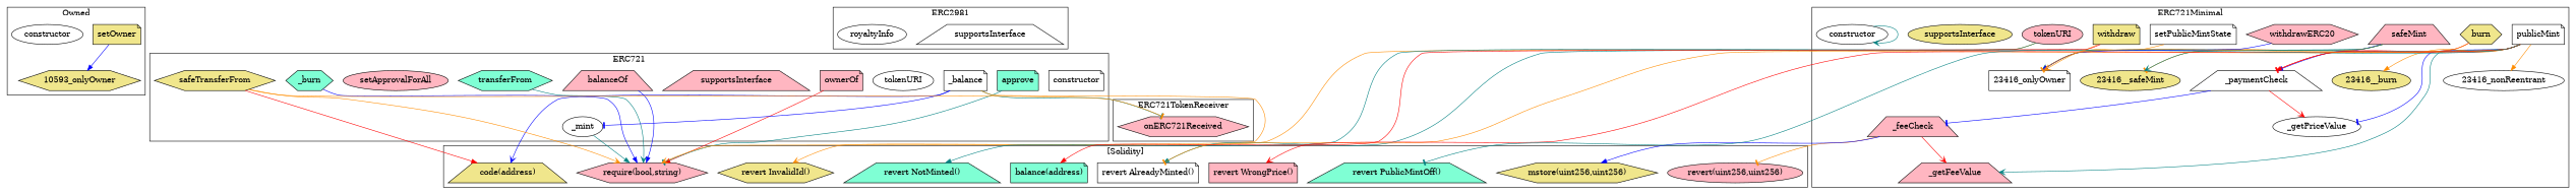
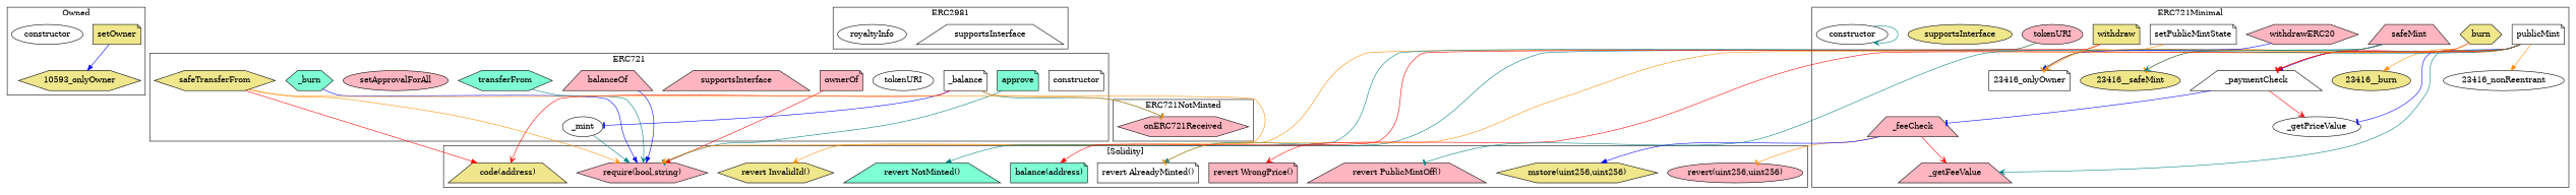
  strict digraph {
    node [fillcolor=white shape=ellipse style=filled]
    edge [arrowhead=normal color=darkorange]
    n1 [fillcolor=khaki label=setOwner shape=note]
    "10593_onlyOwner" [fillcolor=khaki shape=hexagon]
    n3 [label=constructor]
    n4 [label=supportsInterface shape=trapezium]
    n5 [label=royaltyInfo]
    n6 [fillcolor=lightpink label=onERC721Received shape=hexagon]
    n7 [label=constructor shape=note]
    n8 [fillcolor=aquamarine label=_burn shape=hexagon]
    n9 [fillcolor=aquamarine label=transferFrom shape=hexagon]
    n10 [label=tokenURI]
    n11 [fillcolor=lightpink label=balanceOf shape=trapezium]
    n12 [label=_mint]
    n13 [fillcolor=lightpink label=supportsInterface shape=trapezium]
    n14 [fillcolor=lightpink label=ownerOf shape=note]
    n15 [fillcolor=aquamarine label=approve shape=note]
    n16 [fillcolor=lightpink label=setApprovalForAll]
    n17 [label=_balance shape=note]
    n18 [fillcolor=khaki label=safeTransferFrom shape=hexagon]
    n19 [label=_paymentCheck shape=trapezium]
    n20 [label=_getPriceValue]
    n21 [fillcolor=lightpink label=_feeCheck shape=trapezium]
    n22 [fillcolor=lightpink label=tokenURI]
    n23 [label=setPublicMintState shape=note]
    "23416_onlyOwner" [shape=note]
    n25 [fillcolor=lightpink label=safeMint shape=trapezium]
    "23416__safeMint" [fillcolor=khaki]
    n27 [fillcolor=lightpink label=_getFeeValue shape=trapezium]
    n28 [label=publicMint shape=note]
    "23416_nonReentrant"
    n30 [fillcolor=lightpink label=withdrawERC20 shape=hexagon]
    n31 [fillcolor=khaki label=withdraw shape=note]
    n32 [fillcolor=khaki label=burn shape=hexagon]
    "23416__burn" [fillcolor=khaki]
    n34 [fillcolor=khaki label=supportsInterface]
    n35 [label=constructor]
    "require(bool,string)" [fillcolor=lightpink shape=hexagon]
    "code(address)" [fillcolor=khaki shape=trapezium]
    "revert InvalidId()" [fillcolor=khaki shape=hexagon]
    "revert NotMinted()" [fillcolor=aquamarine shape=trapezium]
    "revert AlreadyMinted()" [shape=note]
    "revert(uint256,uint256)" [fillcolor=lightpink]
    "mstore(uint256,uint256)" [fillcolor=khaki shape=hexagon]
    "revert WrongPrice()" [fillcolor=lightpink shape=note]
-   "revert PublicMintOff()" [fillcolor=aquamarine shape=trapezium]
+   "revert PublicMintOff()" [fillcolor=lightpink shape=trapezium]
    "balance(address)" [fillcolor=aquamarine shape=note]
    subgraph cluster_1 {
      label=Owned
      n1
      "10593_onlyOwner"
      n3
    }
    subgraph cluster_2 {
      label=ERC2981
      n4
      n5
    }
    subgraph cluster_3 {
-     label=ERC721TokenReceiver
+     label=ERC721NotMinted
      n6
    }
    subgraph cluster_4 {
      label=ERC721
      n7
      n8
      n9
      n10
      n11
      n12
      n13
      n14
      n15
      n16
      n17
      n18
    }
    subgraph cluster_5 {
      label=ERC721Minimal
      n19
      n20
      n21
      n22
      n23
      "23416_onlyOwner"
      n25
      "23416__safeMint"
      n27
      n28
      "23416_nonReentrant"
      n30
      n31
      n32
      "23416__burn"
      n34
      n35
    }
    subgraph cluster_6 {
      label="[Solidity]"
      "require(bool,string)"
      "code(address)"
      "revert InvalidId()"
      "revert NotMinted()"
      "revert AlreadyMinted()"
      "revert(uint256,uint256)"
      "mstore(uint256,uint256)"
      "revert WrongPrice()"
      "revert PublicMintOff()"
      "balance(address)"
    }
    n1 -> "10593_onlyOwner" [color=blue]
    n8 -> "require(bool,string)" [color=blue]
    n9 -> "require(bool,string)" [arrowhead=vee color=teal]
    n11 -> "require(bool,string)" [color=blue]
    n12 -> "require(bool,string)" [color=teal]
    n14 -> "require(bool,string)" [color=red]
    n15 -> "require(bool,string)" [arrowhead=tee color=teal]
    n17 -> n6 [arrowhead=tee color=teal]
    n17 -> n12 [arrowhead=tee color=blue]
    n17 -> "require(bool,string)" [arrowhead=vee]
-   n17 -> "code(address)" [arrowhead=vee color=blue]
+   n17 -> "code(address)" [arrowhead=vee color=red]
    n18 -> n6 [arrowhead=tee]
    n18 -> "require(bool,string)" [arrowhead=vee]
    n18 -> "code(address)" [color=red]
    n19 -> n20 [arrowhead=vee color=red]
    n19 -> n21 [arrowhead=tee color=blue]
    n21 -> n27 [arrowhead=vee color=red]
    n21 -> "revert(uint256,uint256)" [arrowhead=tee]
    n21 -> "mstore(uint256,uint256)" [color=blue]
    n22 -> "revert InvalidId()" [arrowhead=vee]
    n22 -> "revert NotMinted()" [color=teal]
    n23 -> "23416_onlyOwner"
    n25 -> n19 [color=blue]
    n25 -> "23416_onlyOwner" [arrowhead=vee color=teal]
    n25 -> "23416__safeMint" [arrowhead=tee]
    n25 -> "revert AlreadyMinted()" [color=teal]
    n28 -> n19 [color=red]
    n28 -> n20 [arrowhead=tee color=blue]
    n28 -> "23416__safeMint" [arrowhead=vee color=teal]
    n28 -> n27 [arrowhead=vee color=teal]
    n28 -> "23416_nonReentrant"
    n28 -> "23416__burn"
    n28 -> "revert AlreadyMinted()" [arrowhead=tee]
    n28 -> "revert WrongPrice()" [arrowhead=vee color=red]
    n28 -> "revert PublicMintOff()" [arrowhead=tee color=teal]
    n30 -> "23416_onlyOwner" [color=blue]
    n31 -> "23416_onlyOwner" [arrowhead=vee]
    n31 -> "balance(address)" [color=red]
    n32 -> n19 [arrowhead=tee color=red]
    n32 -> "23416_onlyOwner" [arrowhead=tee]
    n35 -> n35 [arrowhead=vee color=teal]
  }
